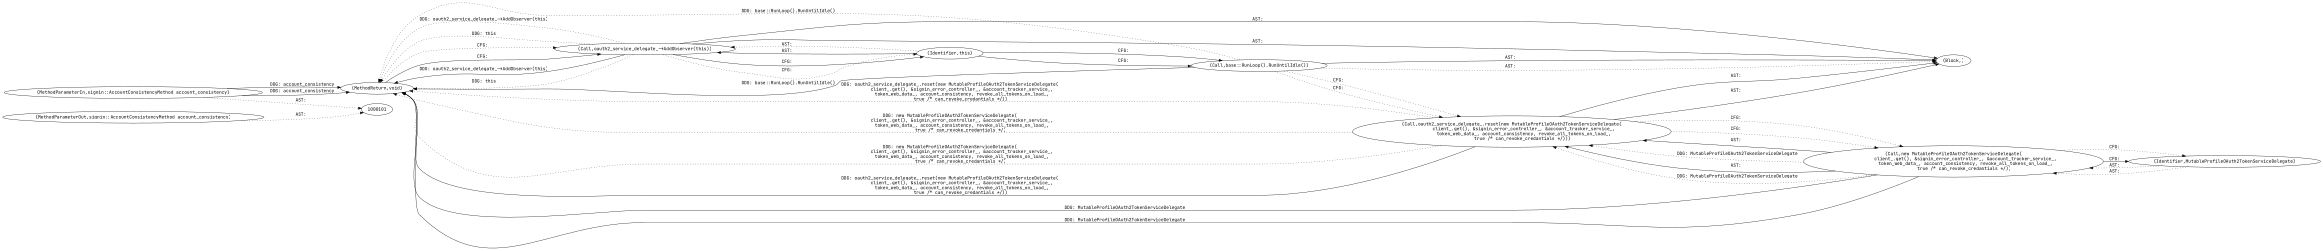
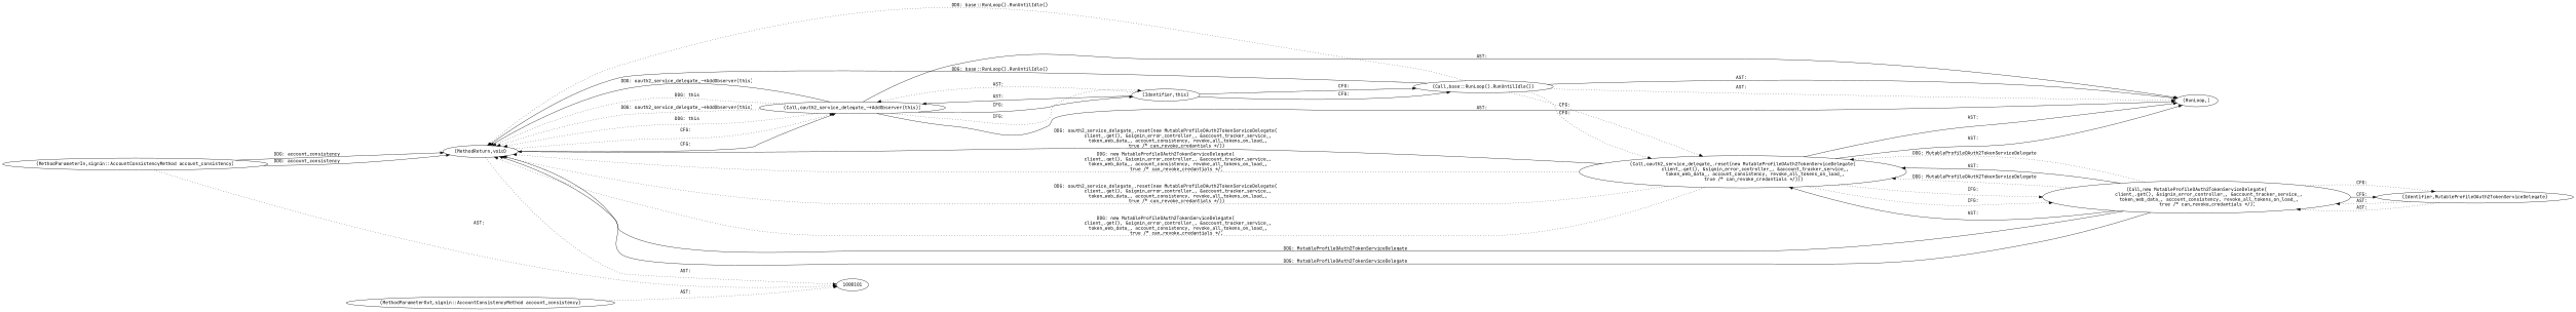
  digraph {
    fontname="JetBrains Mono"
    rankdir=LR
    node [fontname="JetBrains Mono"]
    edge [fontname="JetBrains Mono" style=dotted]
    n1 [label="(MethodReturn,void)"]
    n2 [label="(Call,oauth2_service_delegate_->AddObserver(this))"]
    1000101
-   n4 [label="(Block,)"]
+   n4 [label="(RunLoop,)"]
    n5 [label="(Identifier,this)"]
    n6 [label="(MethodParameterIn,signin::AccountConsistencyMethod account_consistency)"]
    n7 [label="(MethodParameterOut,signin::AccountConsistencyMethod account_consistency)"]
    n8 [label="(Call,new MutableProfileOAuth2TokenServiceDelegate(\n         client_.get(), &signin_error_controller_, &account_tracker_service_,\n         token_web_data_, account_consistency, revoke_all_tokens_on_load_,\n        true /* can_revoke_credantials */))"]
    n9 [label="(Identifier,MutableProfileOAuth2TokenServiceDelegate)"]
    n10 [label="(Call,oauth2_service_delegate_.reset(new MutableProfileOAuth2TokenServiceDelegate(\n         client_.get(), &signin_error_controller_, &account_tracker_service_,\n         token_web_data_, account_consistency, revoke_all_tokens_on_load_,\n        true /* can_revoke_credantials */)))"]
    n11 [label="(Call,base::RunLoop().RunUntilIdle())"]
    n1 -> n2 [label="CFG: "]
    n1 -> n2 [label="CFG: " style=solid]
+   n1 -> 1000101 [label="AST: "]
    n2 -> n1 [label="DDG: oauth2_service_delegate_->AddObserver(this)" style=solid]
    n2 -> n1 [label="DDG: this"]
    n2 -> n1 [label="DDG: oauth2_service_delegate_->AddObserver(this)"]
    n2 -> n1 [label="DDG: this"]
    n2 -> n4 [label="AST: " style=solid]
    n2 -> n4 [label="AST: " style=solid]
    n2 -> n5 [label="CFG: " style=solid]
    n2 -> n5 [label="CFG: "]
    n5 -> n2 [label="AST: "]
    n5 -> n2 [label="AST: " style=solid]
    n5 -> n11 [label="CFG: " style=solid]
    n5 -> n11 [label="CFG: " style=solid]
    n6 -> n1 [label="DDG: account_consistency" style=solid]
    n6 -> n1 [label="DDG: account_consistency" style=solid]
    n6 -> 1000101 [label="AST: "]
    n7 -> 1000101 [label="AST: "]
    n8 -> n1 [label="DDG: MutableProfileOAuth2TokenServiceDelegate" style=solid]
    n8 -> n1 [label="DDG: MutableProfileOAuth2TokenServiceDelegate" style=solid]
    n8 -> n9 [label="CFG: "]
    n8 -> n9 [label="CFG: " style=solid]
    n8 -> n10 [label="AST: " style=solid]
    n8 -> n10 [label="DDG: MutableProfileOAuth2TokenServiceDelegate"]
    n8 -> n10 [label="AST: " style=solid]
    n8 -> n10 [label="DDG: MutableProfileOAuth2TokenServiceDelegate"]
    n9 -> n8 [label="AST: "]
    n9 -> n8 [label="AST: "]
    n10 -> n1 [label="DDG: oauth2_service_delegate_.reset(new MutableProfileOAuth2TokenServiceDelegate(\n         client_.get(), &signin_error_controller_, &account_tracker_service_,\n         token_web_data_, account_consistency, revoke_all_tokens_on_load_,\n        true /* can_revoke_credantials */))" style=solid]
    n10 -> n1 [label="DDG: new MutableProfileOAuth2TokenServiceDelegate(\n         client_.get(), &signin_error_controller_, &account_tracker_service_,\n         token_web_data_, account_consistency, revoke_all_tokens_on_load_,\n        true /* can_revoke_credantials */)"]
    n10 -> n1 [label="DDG: oauth2_service_delegate_.reset(new MutableProfileOAuth2TokenServiceDelegate(\n         client_.get(), &signin_error_controller_, &account_tracker_service_,\n         token_web_data_, account_consistency, revoke_all_tokens_on_load_,\n        true /* can_revoke_credantials */))"]
    n10 -> n1 [label="DDG: new MutableProfileOAuth2TokenServiceDelegate(\n         client_.get(), &signin_error_controller_, &account_tracker_service_,\n         token_web_data_, account_consistency, revoke_all_tokens_on_load_,\n        true /* can_revoke_credantials */)"]
    n10 -> n4 [label="AST: " style=solid]
    n10 -> n4 [label="AST: " style=solid]
    n10 -> n8 [label="CFG: "]
    n10 -> n8 [label="CFG: "]
    n11 -> n1 [label="DDG: base::RunLoop().RunUntilIdle()"]
    n11 -> n1 [label="DDG: base::RunLoop().RunUntilIdle()" style=solid]
    n11 -> n4 [label="AST: " style=solid]
    n11 -> n4 [label="AST: "]
    n11 -> n10 [label="CFG: "]
    n11 -> n10 [label="CFG: "]
  }
